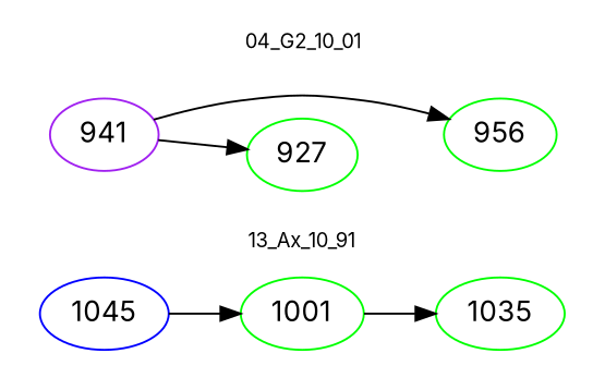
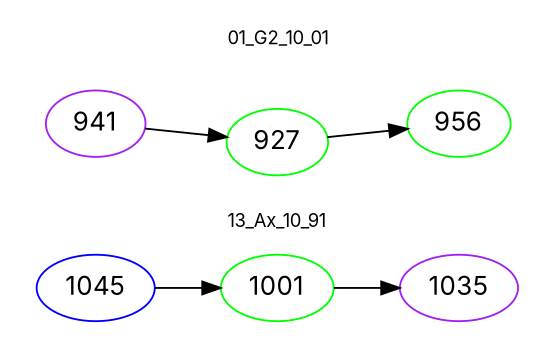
  digraph {
    fontname=Inter
    rankdir=LR
    node [color=green fontname=Inter]
    edge [color=black fontname=Inter]
    n1 [color=blue label=1045]
    n2 [label=1001]
-   n3 [label=1035]
+   n3 [color=purple label=1035]
    n4 [color=purple label=941]
    n5 [label=927]
    n6 [label=956]
    subgraph cluster_1 {
      color=white
      fontsize=10
      label="13_Ax_10_91"
      n1
      n2
      n3
    }
    subgraph cluster_2 {
      color=white
      fontsize=10
-     label="04_G2_10_01"
+     label="01_G2_10_01"
      n4
      n5
      n6
    }
    n1 -> n2
    n2 -> n3
    n4 -> n5
-   n4 -> n6
+   n5 -> n6
  }
